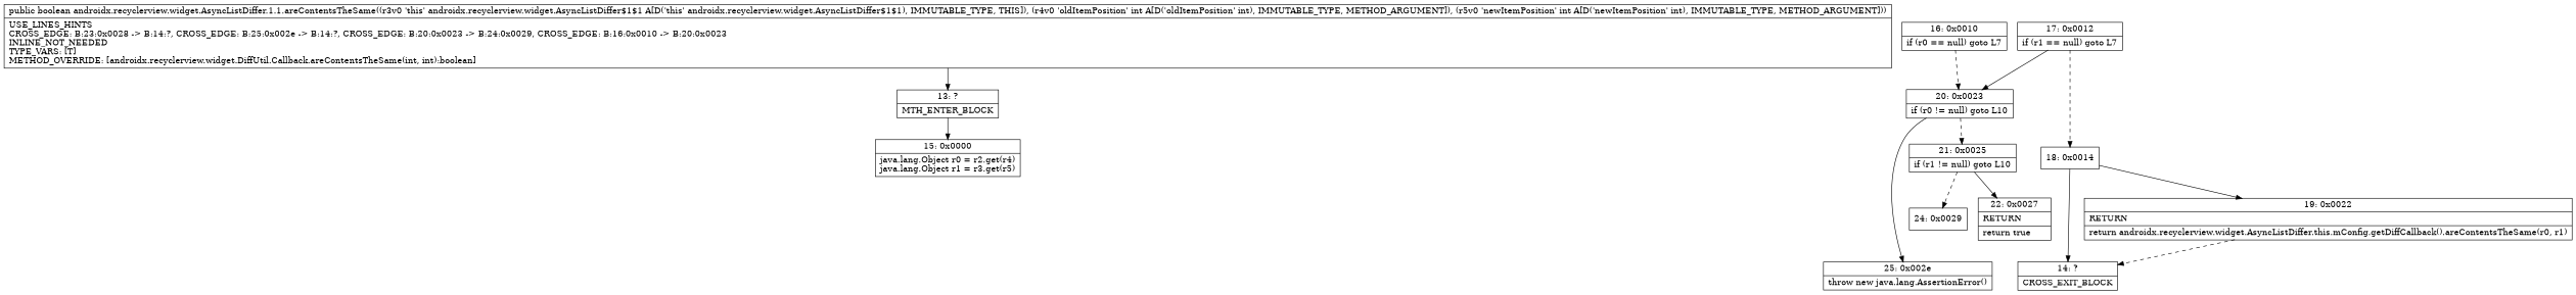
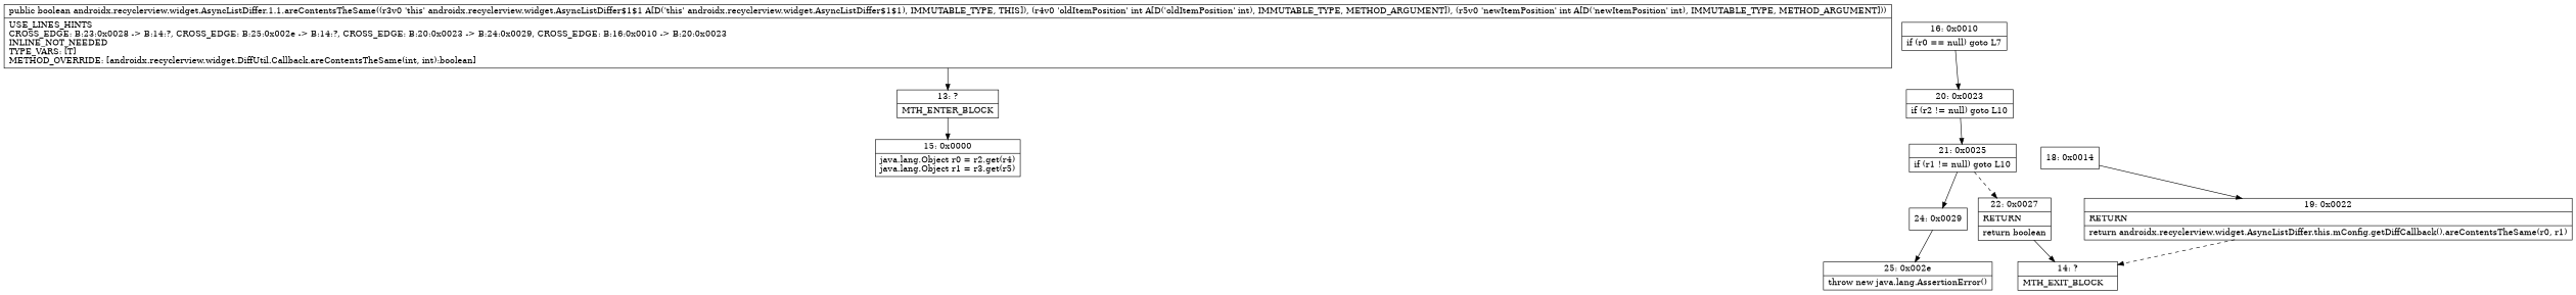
  digraph {
    node [shape=record]
    n1 [label="{13\:\ ?|MTH_ENTER_BLOCK\l}"]
    n2 [label="{15\:\ 0x0000|java.lang.Object r0 = r2.get(r4)\ljava.lang.Object r1 = r3.get(r5)\l}"]
    n3 [label="{16\:\ 0x0010|if (r0 == null) goto L7\l}"]
-   n4 [label="{20\:\ 0x0023|if (r0 != null) goto L10\l}"]
-   n5 [label="{17\:\ 0x0012|if (r1 == null) goto L7\l}"]
+   n4 [label="{20\:\ 0x0023|if (r2 != null) goto L10\l}"]
    n6 [label="{18\:\ 0x0014}"]
    n7 [label="{21\:\ 0x0025|if (r1 != null) goto L10\l}"]
    n8 [label="{19\:\ 0x0022|RETURN\l|return androidx.recyclerview.widget.AsyncListDiffer.this.mConfig.getDiffCallback().areContentsTheSame(r0, r1)\l}"]
-   n9 [label="{14\:\ ?|CROSS_EXIT_BLOCK\l}"]
+   n9 [label="{14\:\ ?|MTH_EXIT_BLOCK\l}"]
    n10 [label="{24\:\ 0x0029}"]
-   n11 [label="{22\:\ 0x0027|RETURN\l|return true\l}"]
+   n11 [label="{22\:\ 0x0027|RETURN\l|return boolean\l}"]
    n12 [label="{25\:\ 0x002e|throw new java.lang.AssertionError()\l}"]
    n13 [label="{public boolean androidx.recyclerview.widget.AsyncListDiffer.1.1.areContentsTheSame((r3v0 'this' androidx.recyclerview.widget.AsyncListDiffer$1$1 A[D('this' androidx.recyclerview.widget.AsyncListDiffer$1$1), IMMUTABLE_TYPE, THIS]), (r4v0 'oldItemPosition' int A[D('oldItemPosition' int), IMMUTABLE_TYPE, METHOD_ARGUMENT]), (r5v0 'newItemPosition' int A[D('newItemPosition' int), IMMUTABLE_TYPE, METHOD_ARGUMENT]))  | USE_LINES_HINTS\lCROSS_EDGE: B:23:0x0028 \-\> B:14:?, CROSS_EDGE: B:25:0x002e \-\> B:14:?, CROSS_EDGE: B:20:0x0023 \-\> B:24:0x0029, CROSS_EDGE: B:16:0x0010 \-\> B:20:0x0023\lINLINE_NOT_NEEDED\lTYPE_VARS: [T]\lMETHOD_OVERRIDE: [androidx.recyclerview.widget.DiffUtil.Callback.areContentsTheSame(int, int):boolean]\l}"]
    n1 -> n2
-   n3 -> n4 [style=dashed]
-   n4 -> n7 [style=dashed]
-   n5 -> n4
-   n5 -> n6 [style=dashed]
+   n3 -> n4
+   n4 -> n7 [style=solid]
    n6 -> n8
-   n7 -> n10 [style=dashed]
-   n7 -> n11 [style=solid]
+   n7 -> n10
+   n7 -> n11 [style=dashed]
    n8 -> n9 [style=dashed]
-   n4 -> n12
-   n6 -> n9
+   n10 -> n12
+   n11 -> n9
    n13 -> n1
  }
